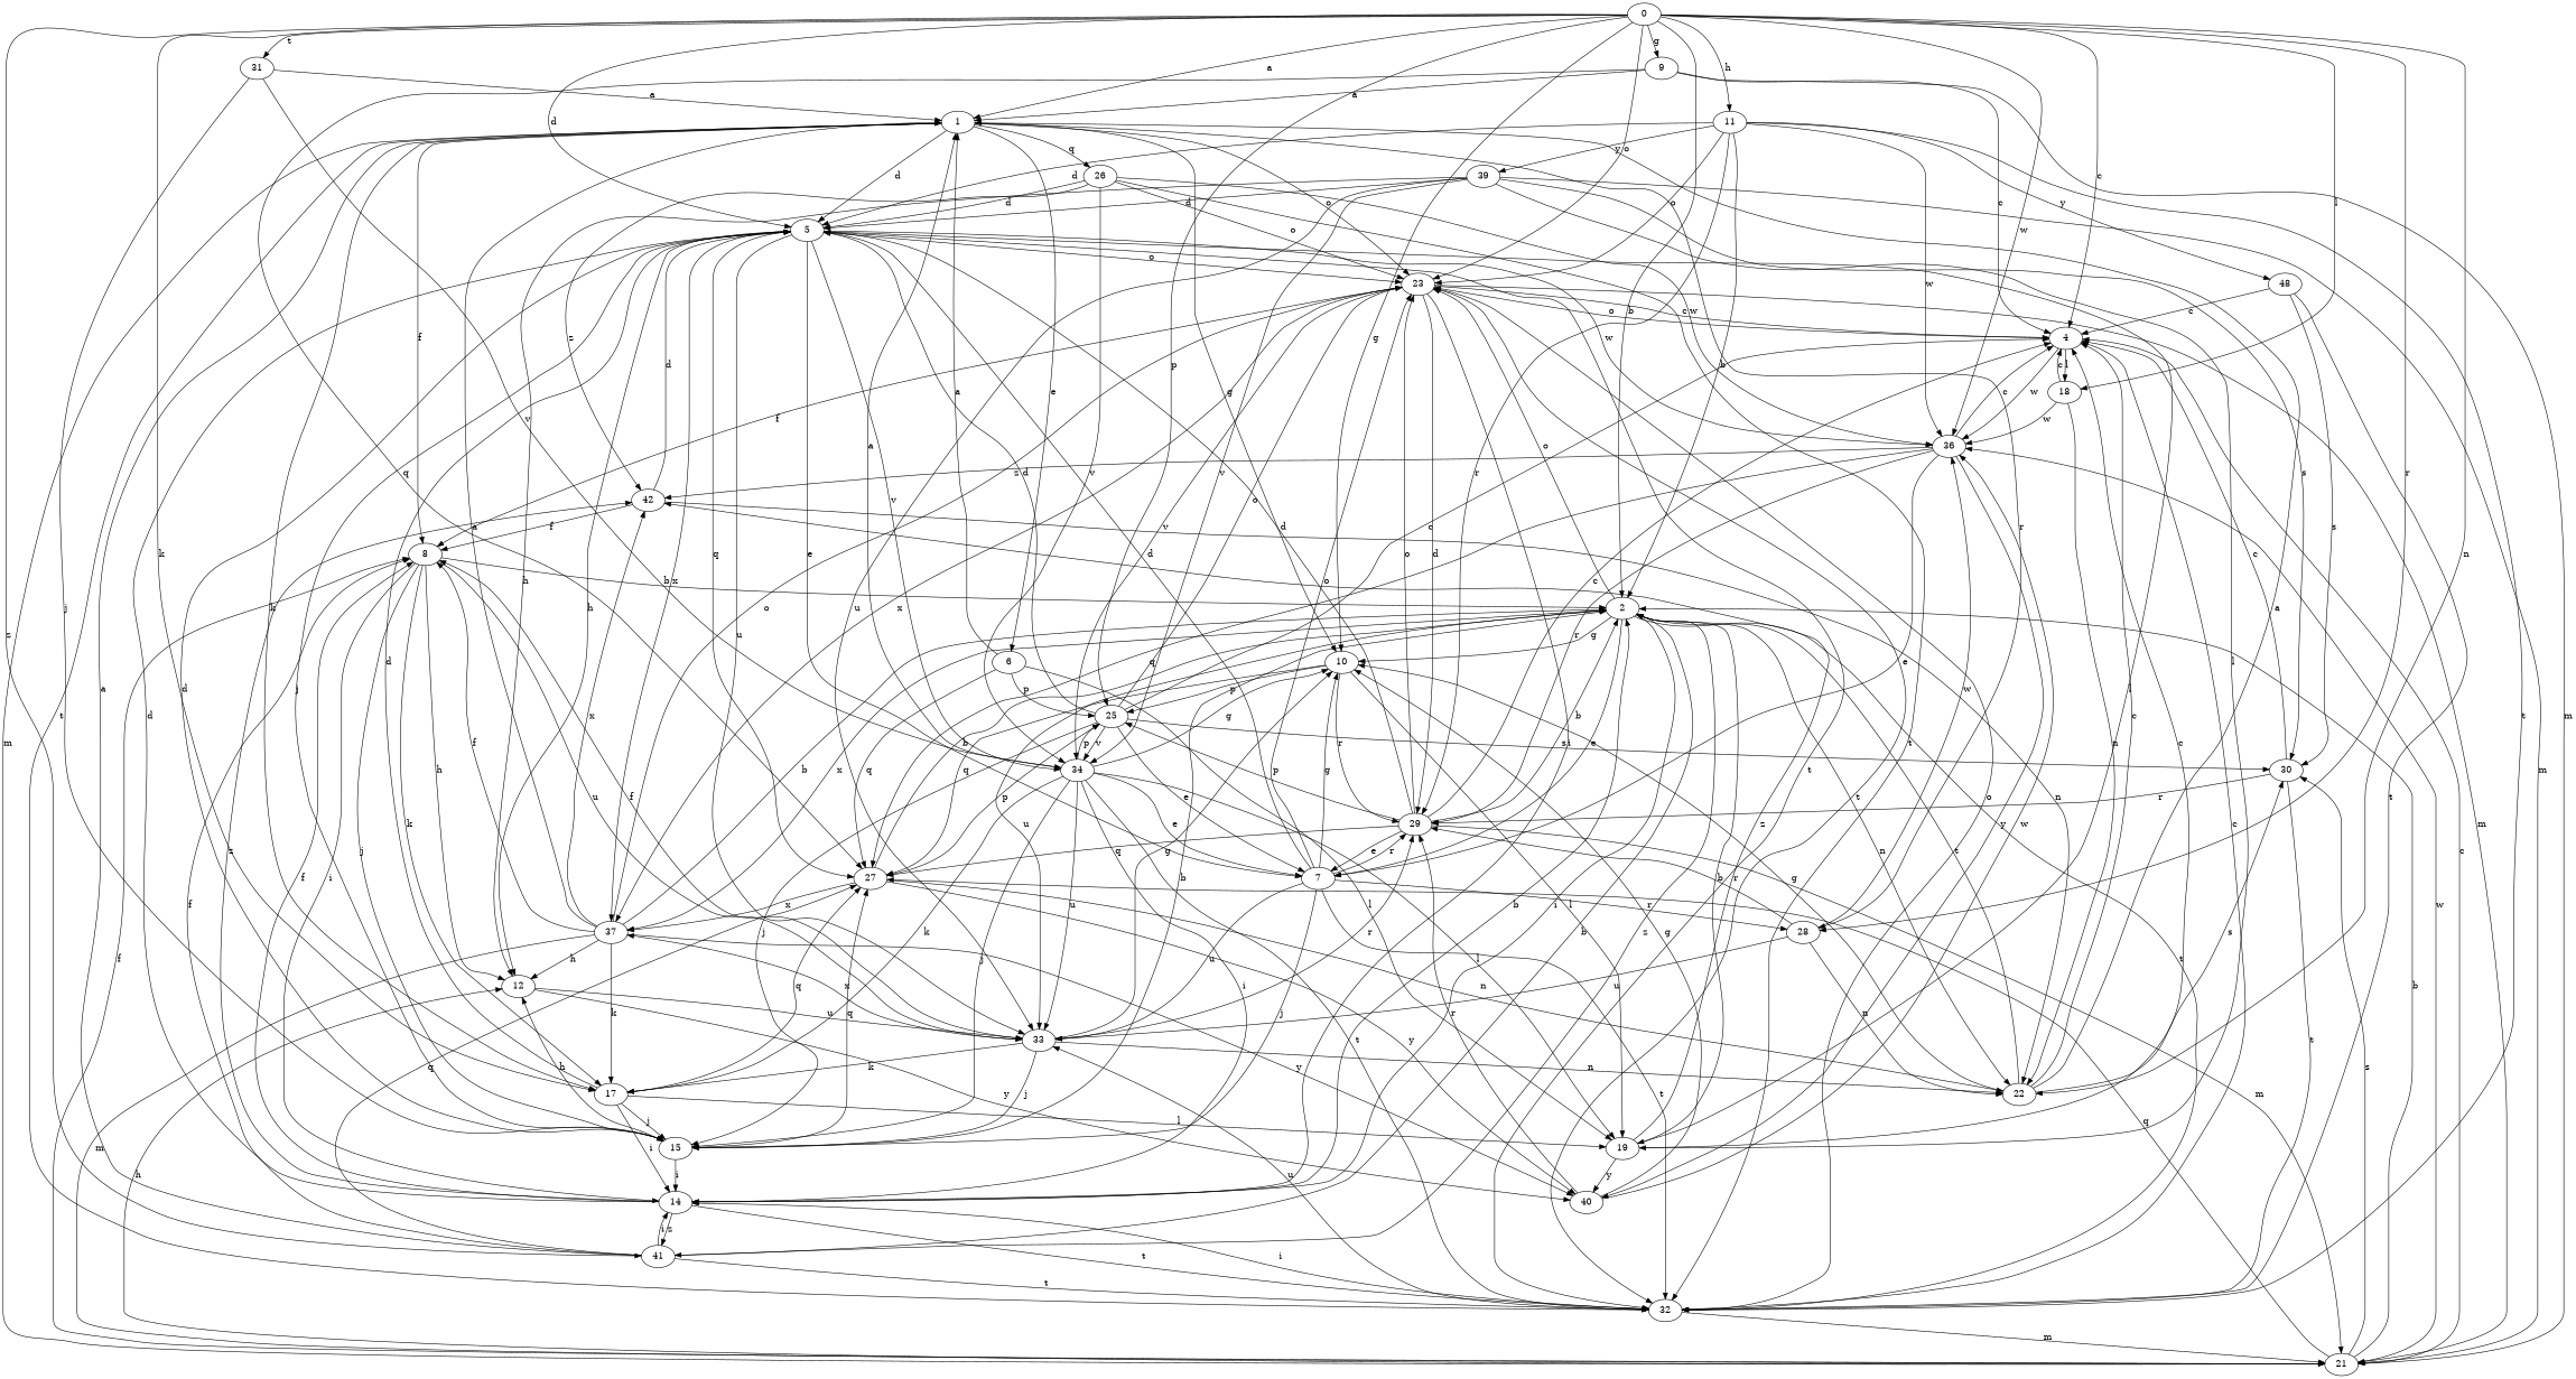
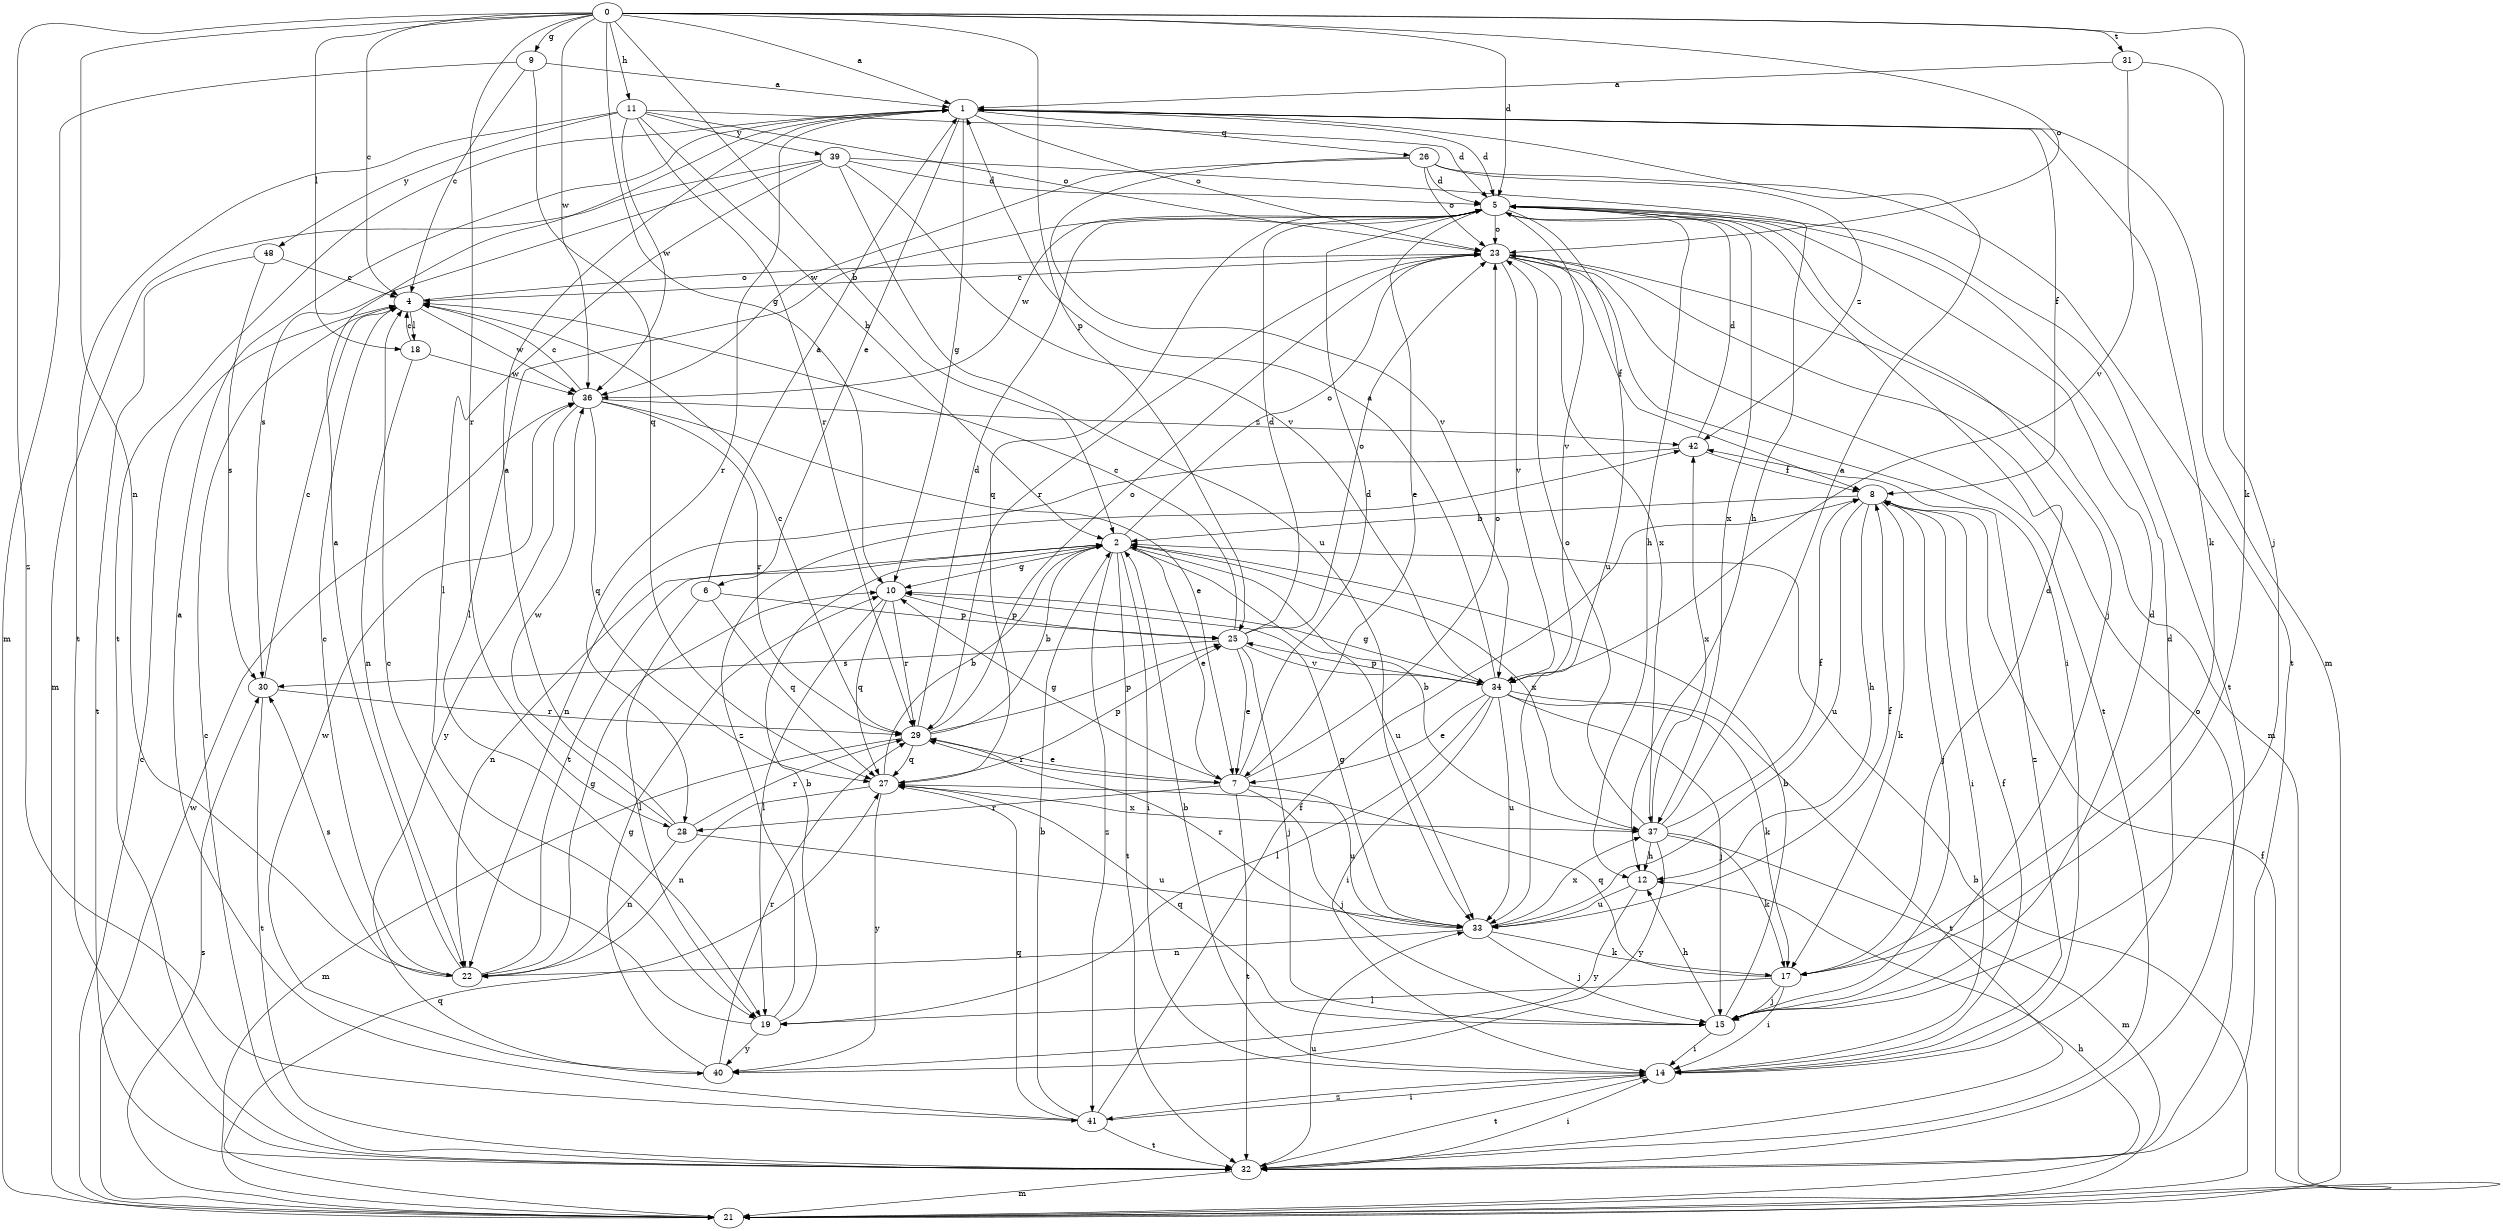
  strict digraph {
    0
    1
    2
    4
    5
    9
    10
    11
    17
    18
    22
    23
    25
    28
    31
    36
    41
    6
    8
    21
    26
    32
    7
    14
    33
    37
    12
    15
    19
    27
    34
    29
    n33 [label=48]
    39
    30
    40
    42
    0 -> 1 [label=a]
    0 -> 2 [label=b]
    0 -> 4 [label=c]
    0 -> 5 [label=d]
    0 -> 9 [label=g]
    0 -> 10 [label=g]
    0 -> 11 [label=h]
    0 -> 17 [label=k]
    0 -> 18 [label=l]
    0 -> 22 [label=n]
    0 -> 23 [label=o]
    0 -> 25 [label=p]
    0 -> 28 [label=r]
    0 -> 31 [label=t]
    0 -> 36 [label=w]
    0 -> 41 [label=z]
    1 -> 5 [label=d]
    1 -> 10 [label=g]
    1 -> 17 [label=k]
    1 -> 23 [label=o]
    1 -> 28 [label=r]
    1 -> 6 [label=e]
    1 -> 8 [label=f]
    1 -> 21 [label=m]
    1 -> 26 [label=q]
    1 -> 32 [label=t]
    2 -> 10 [label=g]
    2 -> 22 [label=n]
    2 -> 23 [label=o]
    2 -> 41 [label=z]
    2 -> 32 [label=t]
    2 -> 7 [label=e]
    2 -> 14 [label=i]
    2 -> 33 [label=u]
    2 -> 37 [label=x]
    4 -> 18 [label=l]
    4 -> 23 [label=o]
    4 -> 36 [label=w]
    5 -> 23 [label=o]
    5 -> 36 [label=w]
    5 -> 32 [label=t]
    5 -> 7 [label=e]
    5 -> 33 [label=u]
    5 -> 37 [label=x]
    5 -> 12 [label=h]
    5 -> 15 [label=j]
    5 -> 19 [label=l]
    5 -> 27 [label=q]
    5 -> 34 [label=v]
    9 -> 1 [label=a]
    9 -> 4 [label=c]
    9 -> 21 [label=m]
    9 -> 27 [label=q]
    10 -> 25 [label=p]
    10 -> 19 [label=l]
    10 -> 27 [label=q]
    10 -> 29 [label=r]
    11 -> 2 [label=b]
    11 -> 5 [label=d]
    11 -> 23 [label=o]
    11 -> 36 [label=w]
    11 -> 32 [label=t]
    11 -> 29 [label=r]
    11 -> n33 [label=y]
    11 -> 39 [label=y]
    17 -> 5 [label=d]
    17 -> 14 [label=i]
    17 -> 15 [label=j]
    17 -> 19 [label=l]
    17 -> 27 [label=q]
    18 -> 4 [label=c]
    18 -> 22 [label=n]
    18 -> 36 [label=w]
    22 -> 1 [label=a]
    22 -> 2 [label=t]
    22 -> 4 [label=c]
    22 -> 10 [label=g]
    22 -> 30 [label=s]
    23 -> 4 [label=c]
    23 -> 8 [label=f]
    23 -> 21 [label=m]
    23 -> 32 [label=t]
    23 -> 14 [label=i]
    23 -> 37 [label=x]
    23 -> 34 [label=v]
-   23 -> 29 [label=d]
+   23 -> 29 [label=r]
    25 -> 4 [label=c]
    25 -> 5 [label=d]
    25 -> 23 [label=o]
    25 -> 7 [label=e]
    25 -> 15 [label=j]
    25 -> 34 [label=v]
    25 -> 30 [label=s]
+   28 -> 1 [label=a]
    28 -> 22 [label=n]
    28 -> 36 [label=w]
    28 -> 33 [label=u]
    28 -> 29 [label=r]
    31 -> 1 [label=a]
    31 -> 15 [label=j]
    31 -> 34 [label=v]
    36 -> 4 [label=c]
    36 -> 7 [label=e]
    36 -> 27 [label=q]
    36 -> 29 [label=r]
    36 -> 40 [label=y]
    36 -> 42 [label=z]
    41 -> 1 [label=a]
    41 -> 2 [label=b]
    41 -> 8 [label=f]
    41 -> 32 [label=t]
    41 -> 14 [label=i]
    41 -> 27 [label=q]
    6 -> 1 [label=a]
    6 -> 25 [label=p]
    6 -> 19 [label=l]
    6 -> 27 [label=q]
    8 -> 2 [label=b]
    8 -> 17 [label=k]
    8 -> 14 [label=i]
    8 -> 33 [label=u]
    8 -> 12 [label=h]
    8 -> 15 [label=j]
    21 -> 2 [label=b]
    21 -> 4 [label=c]
    21 -> 36 [label=w]
    21 -> 8 [label=f]
    21 -> 12 [label=h]
    21 -> 27 [label=q]
    21 -> 30 [label=s]
    26 -> 5 [label=d]
    26 -> 23 [label=o]
    26 -> 36 [label=w]
    26 -> 32 [label=t]
    26 -> 34 [label=v]
    26 -> 42 [label=z]
    32 -> 4 [label=c]
    32 -> 23 [label=o]
    32 -> 21 [label=m]
    32 -> 14 [label=i]
    32 -> 33 [label=u]
    7 -> 5 [label=d]
    7 -> 10 [label=g]
    7 -> 23 [label=o]
    7 -> 28 [label=r]
    7 -> 32 [label=t]
    7 -> 33 [label=u]
    7 -> 15 [label=j]
    7 -> 29 [label=r]
    14 -> 2 [label=b]
    14 -> 5 [label=d]
    14 -> 41 [label=z]
    14 -> 8 [label=f]
    14 -> 32 [label=t]
    14 -> 42 [label=z]
    33 -> 10 [label=g]
    33 -> 17 [label=k]
    33 -> 22 [label=n]
    33 -> 8 [label=f]
    33 -> 37 [label=x]
    33 -> 15 [label=j]
    33 -> 29 [label=r]
    37 -> 1 [label=a]
    37 -> 2 [label=b]
    37 -> 17 [label=k]
    37 -> 23 [label=o]
    37 -> 8 [label=f]
    37 -> 21 [label=m]
    37 -> 12 [label=h]
    37 -> 40 [label=y]
    37 -> 42 [label=x]
    12 -> 33 [label=u]
    12 -> 40 [label=y]
    15 -> 2 [label=b]
    15 -> 5 [label=d]
    15 -> 14 [label=i]
    15 -> 12 [label=h]
    15 -> 27 [label=q]
    19 -> 2 [label=b]
    19 -> 4 [label=c]
    19 -> 40 [label=y]
    19 -> 42 [label=z]
    27 -> 2 [label=b]
    27 -> 22 [label=n]
    27 -> 25 [label=p]
    27 -> 37 [label=x]
    27 -> 40 [label=y]
    34 -> 1 [label=a]
    34 -> 10 [label=g]
    34 -> 17 [label=k]
    34 -> 25 [label=p]
    34 -> 32 [label=t]
    34 -> 7 [label=e]
    34 -> 14 [label=i]
    34 -> 33 [label=u]
    34 -> 15 [label=j]
    34 -> 19 [label=l]
    29 -> 2 [label=b]
    29 -> 4 [label=c]
    29 -> 5 [label=d]
    29 -> 23 [label=o]
    29 -> 25 [label=p]
    29 -> 21 [label=m]
    29 -> 7 [label=e]
    29 -> 27 [label=q]
    n33 -> 4 [label=c]
    n33 -> 32 [label=t]
    n33 -> 30 [label=s]
    39 -> 5 [label=d]
    39 -> 21 [label=m]
    39 -> 33 [label=u]
    39 -> 12 [label=h]
    39 -> 19 [label=l]
    39 -> 34 [label=v]
    39 -> 30 [label=s]
    30 -> 4 [label=c]
    30 -> 32 [label=t]
    30 -> 29 [label=r]
    40 -> 10 [label=g]
    40 -> 36 [label=w]
    40 -> 29 [label=r]
    42 -> 5 [label=d]
    42 -> 22 [label=n]
    42 -> 8 [label=f]
  }
